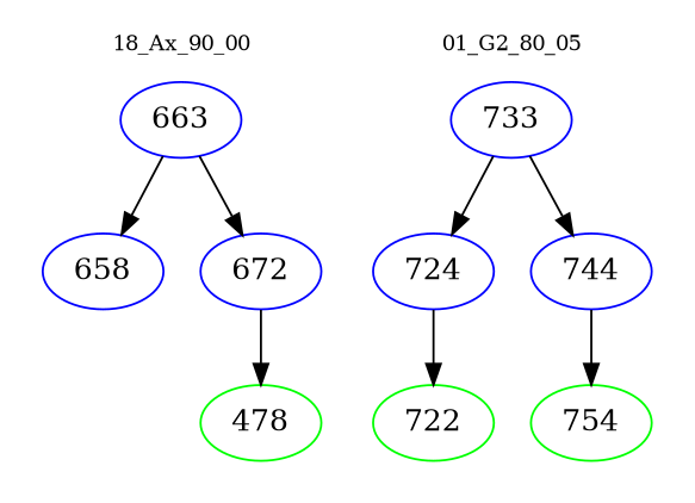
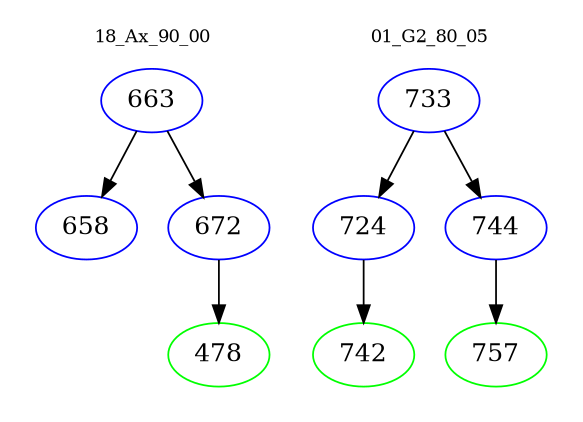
  digraph {
    node [color=blue]
    edge [color=black]
    n1 [label=663]
    n2 [label=658]
    n3 [label=672]
    n4 [color=green label=478]
    n5 [label=733]
    n6 [label=724]
    n7 [label=744]
-   n8 [color=green label=722]
-   n9 [color=green label=754]
+   n8 [color=green label=742]
+   n9 [color=green label=757]
    subgraph cluster_1 {
      color=white
      fontsize=10
      label="18_Ax_90_00"
      n1
      n2
      n3
      n4
    }
    subgraph cluster_2 {
      color=white
      fontsize=10
      label="01_G2_80_05"
      n5
      n6
      n7
      n8
      n9
    }
    n1 -> n2
    n1 -> n3
    n3 -> n4
    n5 -> n6
    n5 -> n7
    n6 -> n8
    n7 -> n9
  }
